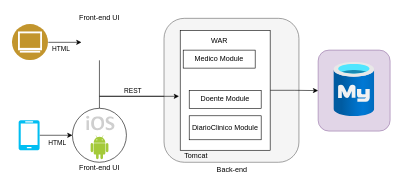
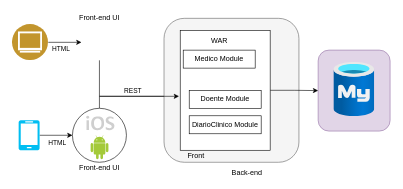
  <mxCell id="0" />
  <mxCell id="1" parent="0" />
  <mxCell id="2" style="edgeStyle=orthogonalEdgeStyle;rounded=0;orthogonalLoop=1;jettySize=auto;html=1;entryX=1;entryY=0.5;entryDx=0;entryDy=0;exitX=0.5;exitY=0;exitDx=0;exitDy=0;exitPerimeter=0;" parent="1" source="3" edge="1"><mxGeometry relative="1" as="geometry"><mxPoint x="105" y="225" as="sourcePoint" /><mxPoint x="293" y="160" as="targetPoint" /><Array as="points"><mxPoint x="165" y="160" /></Array></mxGeometry></mxCell>
  <mxCell id="3" value="" style="verticalLabelPosition=bottom;verticalAlign=top;html=1;shape=mxgraph.flowchart.on-page_reference;" parent="1" vertex="1"><mxGeometry x="120.31" y="180" width="90" height="90" as="geometry" /></mxCell>
  <mxCell id="4" value="" style="rounded=1;whiteSpace=wrap;html=1;fillColor=#f5f5f5;strokeColor=#666666;fontColor=#333333;" parent="1" vertex="1"><mxGeometry x="273" y="30" width="225" height="240" as="geometry" /></mxCell>
  <mxCell id="5" style="edgeStyle=orthogonalEdgeStyle;rounded=0;orthogonalLoop=1;jettySize=auto;html=1;entryX=0;entryY=0.5;entryDx=0;entryDy=0;exitX=1;exitY=0.5;exitDx=0;exitDy=0;" parent="1" source="7" target="11" edge="1"><mxGeometry relative="1" as="geometry"><mxPoint x="85.31" y="70" as="sourcePoint" /><Array as="points" /></mxGeometry></mxCell>
  <mxCell id="6" value="HTML" style="edgeLabel;html=1;align=center;verticalAlign=middle;resizable=0;points=[];" parent="5" vertex="1" connectable="0"><mxGeometry x="0.073" relative="1" as="geometry"><mxPoint x="-10" y="10" as="offset" /></mxGeometry></mxCell>
  <mxCell id="7" value="" style="aspect=fixed;perimeter=ellipsePerimeter;html=1;align=center;shadow=0;dashed=0;fontColor=#4277BB;labelBackgroundColor=#ffffff;fontSize=12;spacingTop=3;image;image=img/lib/ibm/users/browser.svg;" parent="1" vertex="1"><mxGeometry x="20" y="40" width="60" height="60" as="geometry" /></mxCell>
  <mxCell id="8" style="edgeStyle=orthogonalEdgeStyle;rounded=0;orthogonalLoop=1;jettySize=auto;html=1;entryX=1;entryY=0.5;entryDx=0;entryDy=0;exitX=0.5;exitY=1;exitDx=0;exitDy=0;" parent="1" source="11" edge="1"><mxGeometry relative="1" as="geometry"><Array as="points"><mxPoint x="165" y="160" /></Array><mxPoint x="298" y="160" as="targetPoint" /></mxGeometry></mxCell>
  <mxCell id="9" value="REST" style="edgeLabel;html=1;align=center;verticalAlign=middle;resizable=0;points=[];" parent="8" vertex="1" connectable="0"><mxGeometry x="-0.141" y="2" relative="1" as="geometry"><mxPoint x="32" y="-8" as="offset" /></mxGeometry></mxCell>
  <mxCell id="10" value="" style="group;verticalAlign=middle;labelPosition=center;verticalLabelPosition=middle;align=center;" parent="1" vertex="1" connectable="0"><mxGeometry x="125.31" y="40" width="80" height="80" as="geometry" /></mxCell>
  <mxCell id="11" value="" style="shape=image;html=1;verticalAlign=top;verticalLabelPosition=bottom;labelBackgroundColor=#ffffff;imageAspect=0;aspect=fixed;image=https://cdn0.iconfinder.com/data/icons/long-shadow-web-icons/512/angular-symbol-128.png" parent="10" vertex="1"><mxGeometry x="10" width="60" height="60" as="geometry" /></mxCell>
  <mxCell id="12" value="" style="group" parent="1" vertex="1" connectable="0"><mxGeometry x="530" y="83" width="120" height="155" as="geometry" /></mxCell>
  <mxCell id="13" value="" style="rounded=1;whiteSpace=wrap;html=1;fillColor=#e1d5e7;strokeColor=#9673a6;" parent="12" vertex="1"><mxGeometry width="120" height="135" as="geometry" /></mxCell>
  <mxCell id="14" value="" style="aspect=fixed;html=1;points=[];align=center;image;fontSize=12;image=img/lib/azure2/databases/Azure_Database_MySQL_Server.svg;" parent="12" vertex="1"><mxGeometry x="26" y="20" width="68" height="90.67" as="geometry" /></mxCell>
- <mxCell id="15" value="Back-end" style="text;html=1;align=center;verticalAlign=middle;resizable=0;points=[];autosize=1;strokeColor=none;" parent="1" vertex="1"><mxGeometry x="350.5" y="273" width="70" height="20" as="geometry" /></mxCell>
+ <mxCell id="15" value="Back-end" style="text;html=1;align=center;verticalAlign=middle;resizable=0;points=[];autosize=1;strokeColor=none;" parent="1" vertex="1"><mxGeometry x="375.5" y="278" width="70" height="20" as="geometry" /></mxCell>
  <mxCell id="16" value="Front-end UI" style="text;html=1;align=center;verticalAlign=middle;resizable=0;points=[];autosize=1;strokeColor=none;" parent="1" vertex="1"><mxGeometry x="125.31" y="20" width="80" height="20" as="geometry" /></mxCell>
  <mxCell id="17" value="" style="dashed=0;outlineConnect=0;html=1;align=center;labelPosition=center;verticalLabelPosition=bottom;verticalAlign=top;shape=mxgraph.weblogos.ios;fillColor=#695D5D;gradientColor=#100E0E" parent="1" vertex="1"><mxGeometry x="143.12" y="192.5" width="47.19" height="24.5" as="geometry" /></mxCell>
  <mxCell id="18" value="" style="dashed=0;outlineConnect=0;html=1;align=center;labelPosition=center;verticalLabelPosition=bottom;verticalAlign=top;shape=mxgraph.weblogos.android;fillColor=#A4CA39;strokeColor=none" parent="1" vertex="1"><mxGeometry x="150.62" y="225" width="29.69" height="40" as="geometry" /></mxCell>
  <mxCell id="19" value="Front-end UI" style="text;html=1;align=center;verticalAlign=middle;resizable=0;points=[];autosize=1;strokeColor=none;" parent="1" vertex="1"><mxGeometry x="125.31" y="270" width="80" height="20" as="geometry" /></mxCell>
  <mxCell id="20" style="edgeStyle=orthogonalEdgeStyle;rounded=0;orthogonalLoop=1;jettySize=auto;html=1;entryX=0;entryY=0.5;entryDx=0;entryDy=0;entryPerimeter=0;" parent="1" source="21" target="3" edge="1"><mxGeometry relative="1" as="geometry" /></mxCell>
  <mxCell id="21" value="" style="verticalLabelPosition=bottom;html=1;verticalAlign=top;align=center;strokeColor=none;fillColor=#00BEF2;shape=mxgraph.azure.mobile;pointerEvents=1;" parent="1" vertex="1"><mxGeometry x="30.5" y="200" width="35" height="50" as="geometry" /></mxCell>
  <mxCell id="22" value="HTML" style="edgeLabel;html=1;align=center;verticalAlign=middle;resizable=0;points=[];" parent="1" vertex="1" connectable="0"><mxGeometry x="94" y="237" as="geometry" /></mxCell>
  <mxCell id="23" style="edgeStyle=orthogonalEdgeStyle;rounded=0;orthogonalLoop=1;jettySize=auto;html=1;entryX=0;entryY=0.5;entryDx=0;entryDy=0;exitX=1;exitY=0.5;exitDx=0;exitDy=0;" parent="1" source="24" target="13" edge="1"><mxGeometry relative="1" as="geometry"><mxPoint x="500" y="151" as="sourcePoint" /></mxGeometry></mxCell>
  <mxCell id="24" value="" style="rounded=0;whiteSpace=wrap;html=1;" parent="1" vertex="1"><mxGeometry x="300" y="50" width="150" height="200" as="geometry" /></mxCell>
- <mxCell id="25" value="Tomcat" style="text;html=1;align=center;verticalAlign=middle;resizable=0;points=[];autosize=1;strokeColor=none;" parent="1" vertex="1"><mxGeometry x="300.5" y="250" width="50" height="20" as="geometry" /></mxCell>
+ <mxCell id="25" value="Front" style="text;html=1;align=center;verticalAlign=middle;resizable=0;points=[];autosize=1;strokeColor=none;" parent="1" vertex="1"><mxGeometry x="300.5" y="250" width="50" height="20" as="geometry" /></mxCell>
  <mxCell id="26" value="WAR" style="text;html=1;align=center;verticalAlign=middle;resizable=0;points=[];autosize=1;strokeColor=none;" parent="1" vertex="1"><mxGeometry x="345" y="57" width="40" height="20" as="geometry" /></mxCell>
  <mxCell id="27" value="Medico Module" style="rounded=0;whiteSpace=wrap;html=1;" parent="1" vertex="1"><mxGeometry x="305" y="83" width="120" height="30" as="geometry" /></mxCell>
  <mxCell id="28" value="Doente Module" style="rounded=0;whiteSpace=wrap;html=1;" parent="1" vertex="1"><mxGeometry x="315" y="150" width="120" height="30" as="geometry" /></mxCell>
- <mxCell id="29" value="DiarioClinico Module" style="rounded=0;whiteSpace=wrap;html=1;" parent="1" vertex="1"><mxGeometry x="315" y="192.5" width="120" height="40" as="geometry" /></mxCell>
+ <mxCell id="29" value="DiarioClinico Module" style="rounded=0;whiteSpace=wrap;html=1;" parent="1" vertex="1"><mxGeometry x="315" y="192.5" width="120" height="30" as="geometry" /></mxCell>
